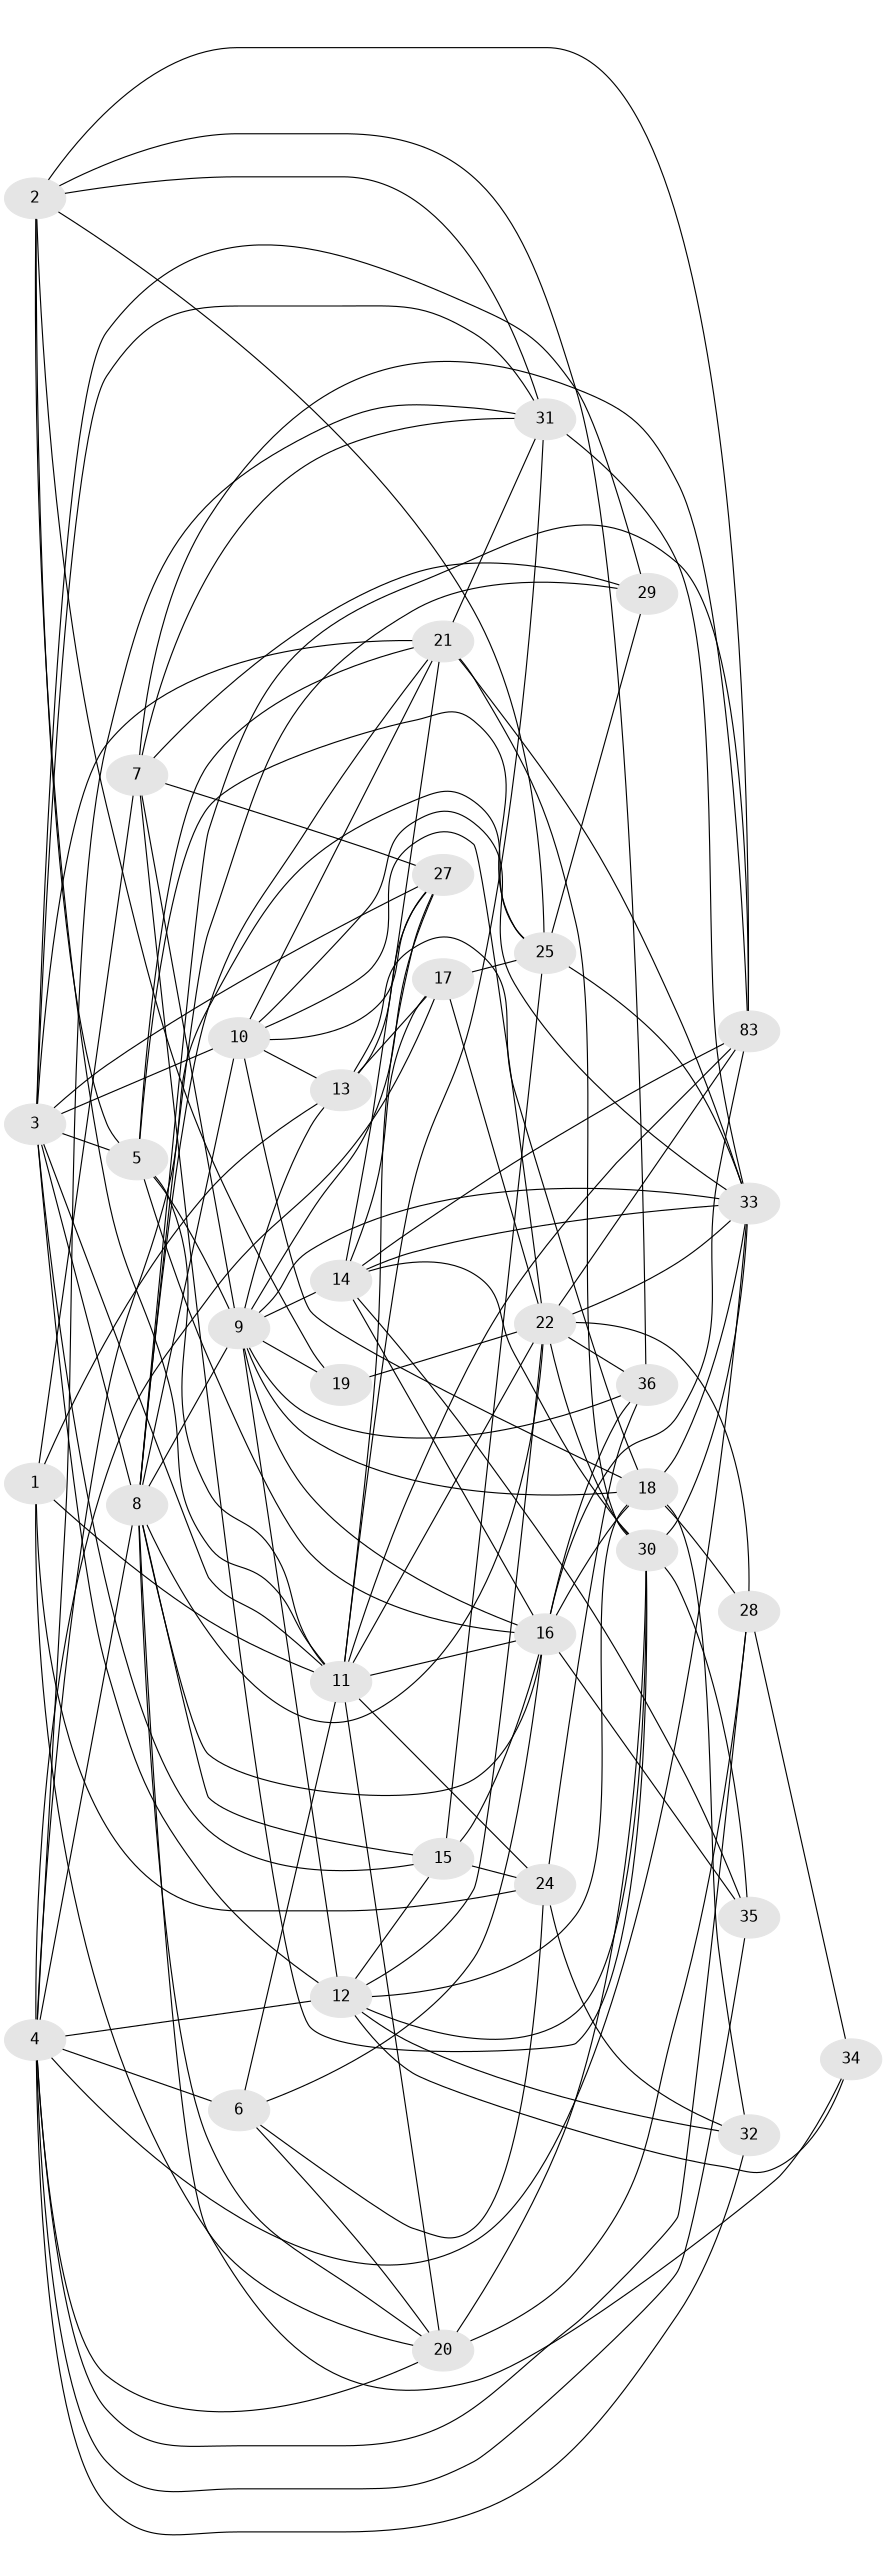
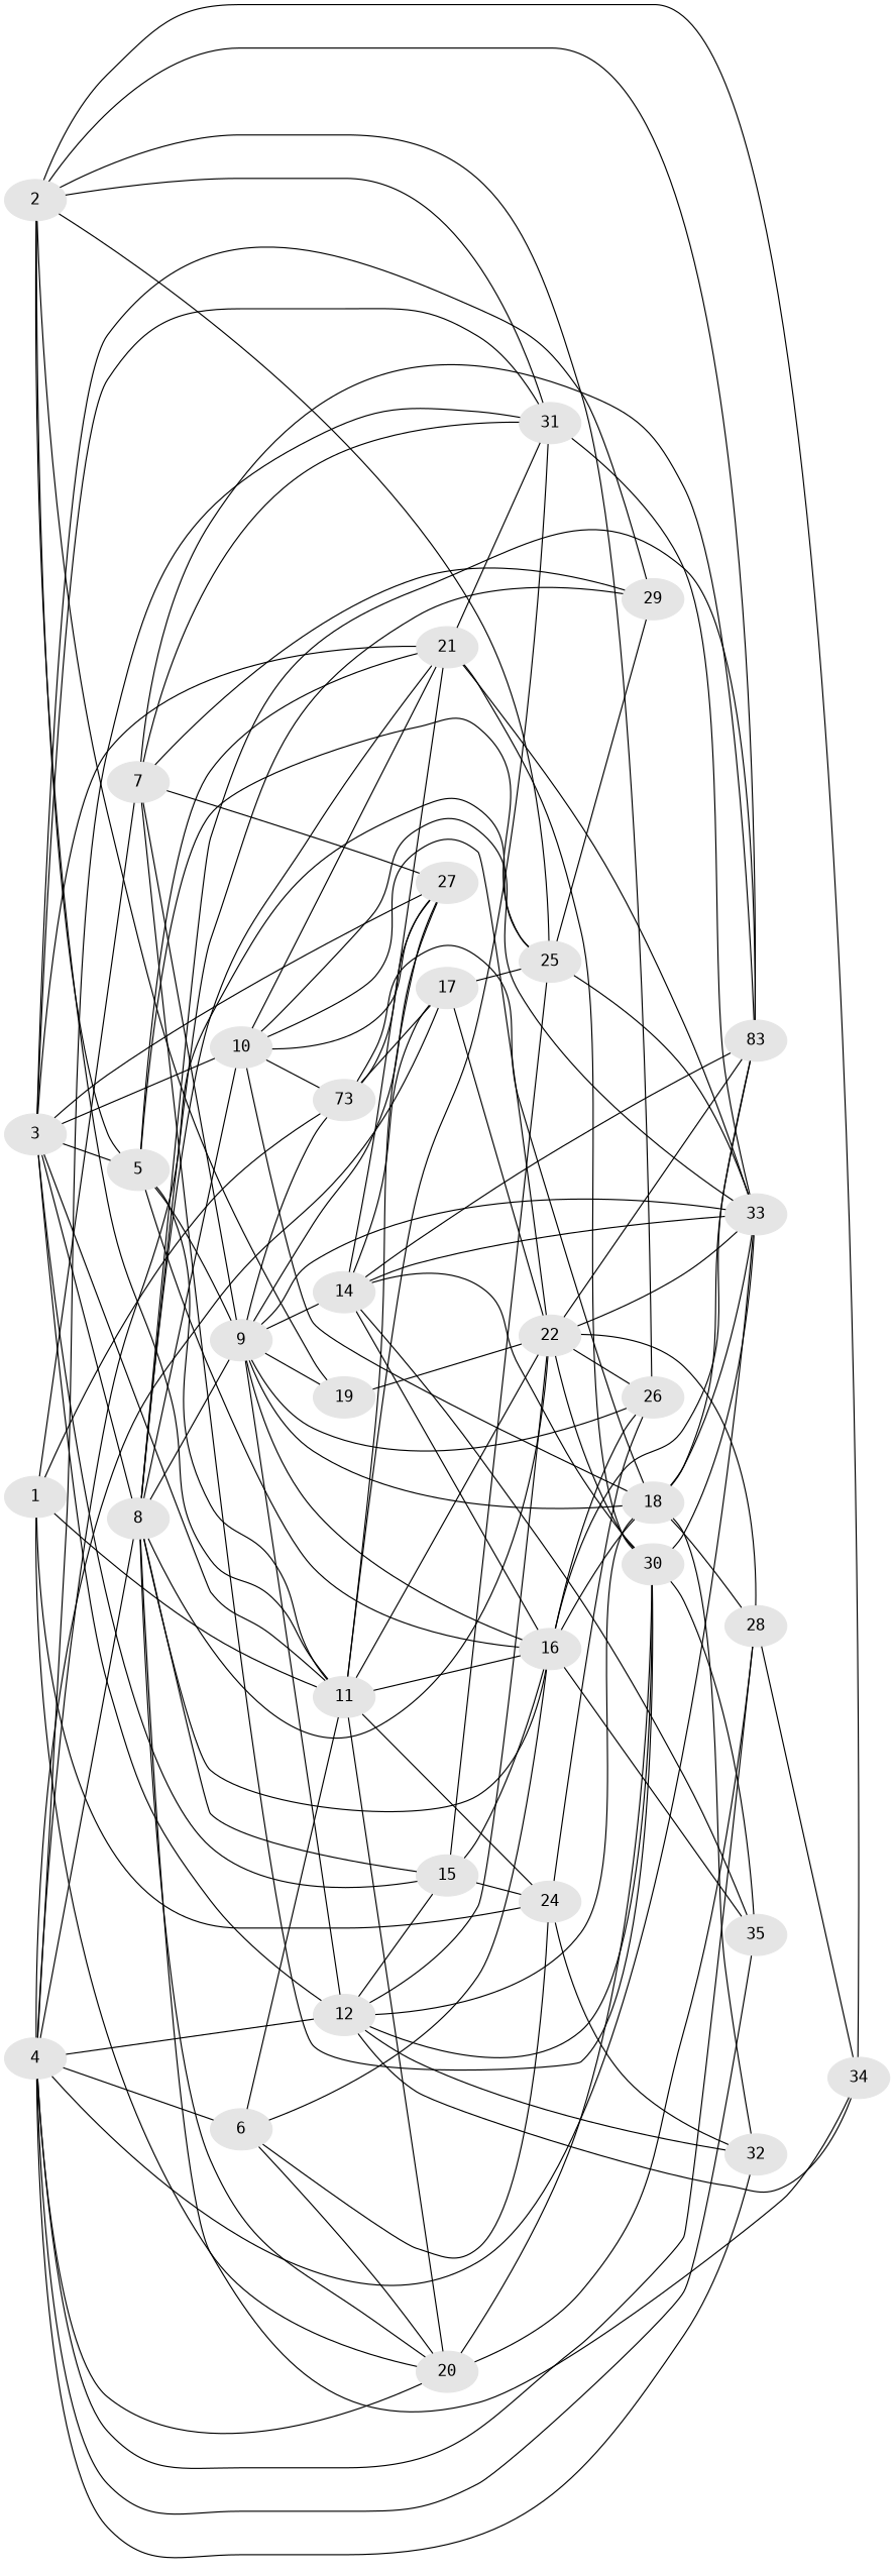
  graph {
    fontname="DejaVu Sans Mono"
    rankdir=LR
    node [color=gray90 fontname="DejaVu Sans Mono" style=filled]
    edge [fontname="DejaVu Sans Mono" weight=1.0]
    1
    7
    11
-   13
+   13 [label=73]
    20
    24
    n7 [label=83]
    31
    27
    29
    9
    30
    16
    22
    17
    18
    28
-   26 [label=36]
+   26
    32
    2
    5
    19
    25
    34
    21
    33
    3
    8
    10
    12
    15
    4
    6
    35
    14
    1 -- 7 [weight=2.0]
    1 -- 11
    1 -- 13
    1 -- 20
    1 -- 24
    7 -- n7
    7 -- 31
    7 -- 27
    7 -- 29
    7 -- 9
    7 -- 30
    11 -- 20
    11 -- 24
    11 -- 31
    11 -- 27
    11 -- 16
    11 -- 22
    13 -- 27
    13 -- 17 [weight=2.0]
    13 -- 18
    20 -- 30
    20 -- 28
    24 -- 26
    24 -- 32
    31 -- 33 [weight=2.0]
    9 -- 13
    9 -- 27
    9 -- 16
    9 -- 18
    9 -- 26
    9 -- 19
    9 -- 33
    9 -- 12
    9 -- 14
    30 -- 33
    30 -- 35
    16 -- n7
    16 -- 18
    16 -- 26
    16 -- 35
    22 -- n7
    22 -- 30
    22 -- 28 [weight=2.0]
    22 -- 26
    22 -- 33
    17 -- 22
    17 -- 25 [weight=2.0]
-   11 -- n7
+   18 -- n7
    18 -- 28
    18 -- 32
    18 -- 33 [weight=2.0]
    28 -- 34
    2 -- 11
    2 -- n7
    2 -- 31
    2 -- 26 [weight=2.0]
    2 -- 5
    2 -- 19 [weight=2.0]
    2 -- 25
+   2 -- 34
    5 -- 11
    5 -- 9
    5 -- 16 [weight=2.0]
    5 -- 25
    5 -- 21
    19 -- 22
    25 -- 29
    25 -- 33
    21 -- 31
    21 -- 30
    21 -- 33
    3 -- 11
    3 -- 31
    3 -- 27
    3 -- 29
    3 -- 5
    3 -- 21
    3 -- 8
    3 -- 10
    3 -- 12
    3 -- 15
    8 -- 20
    8 -- n7
    8 -- 29
    8 -- 9
    8 -- 16
    8 -- 22
    8 -- 34
    8 -- 21
    8 -- 10
    8 -- 15
    10 -- 13 [weight=2.0]
    10 -- 27
    10 -- 22
    10 -- 18
    10 -- 21
    10 -- 33
    12 -- 30
    12 -- 22
    12 -- 18
    12 -- 32
    12 -- 34
    12 -- 15
    15 -- 24
    15 -- 16
    15 -- 25
    4 -- 20
    4 -- 31
    4 -- 17 [weight=2.0]
    4 -- 28
    4 -- 32
    4 -- 25
    4 -- 33
    4 -- 8
    4 -- 12
    4 -- 6
    4 -- 35
    6 -- 11 [weight=2.0]
    6 -- 20
    6 -- 24
    6 -- 16
    14 -- n7 [weight=2.0]
    14 -- 30
    14 -- 16
    14 -- 17
    14 -- 21
    14 -- 33
    14 -- 35
  }
